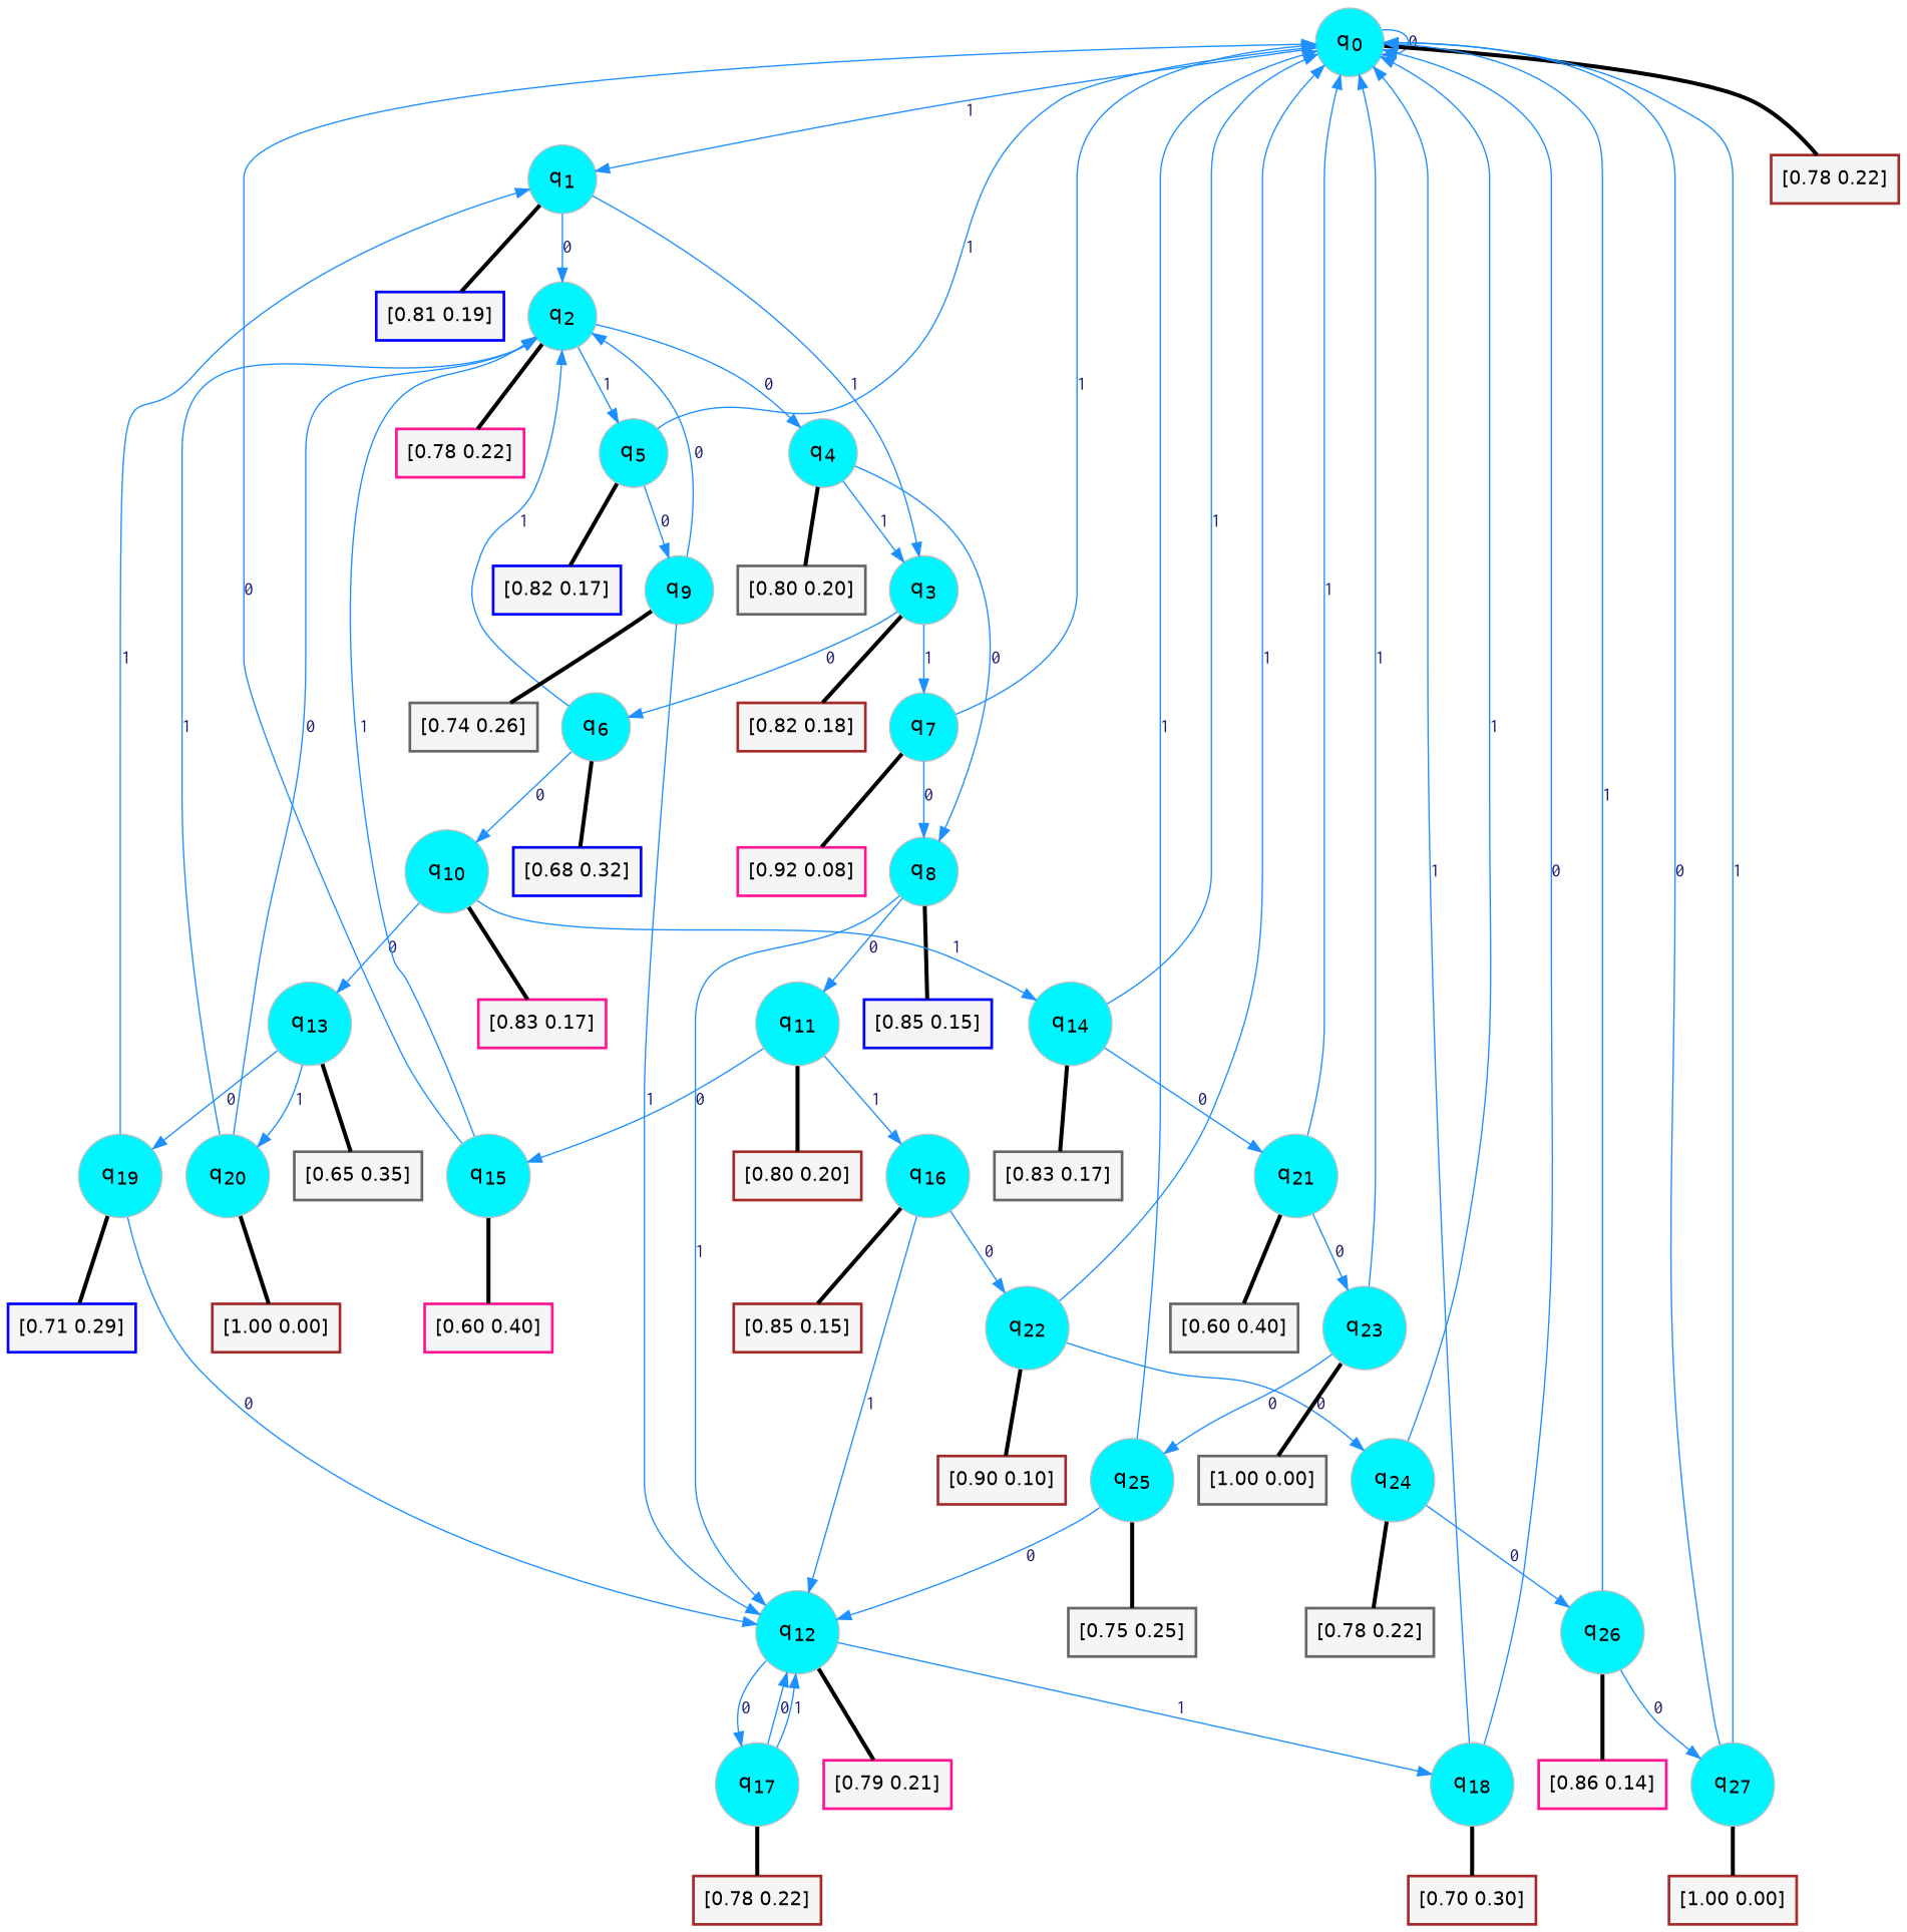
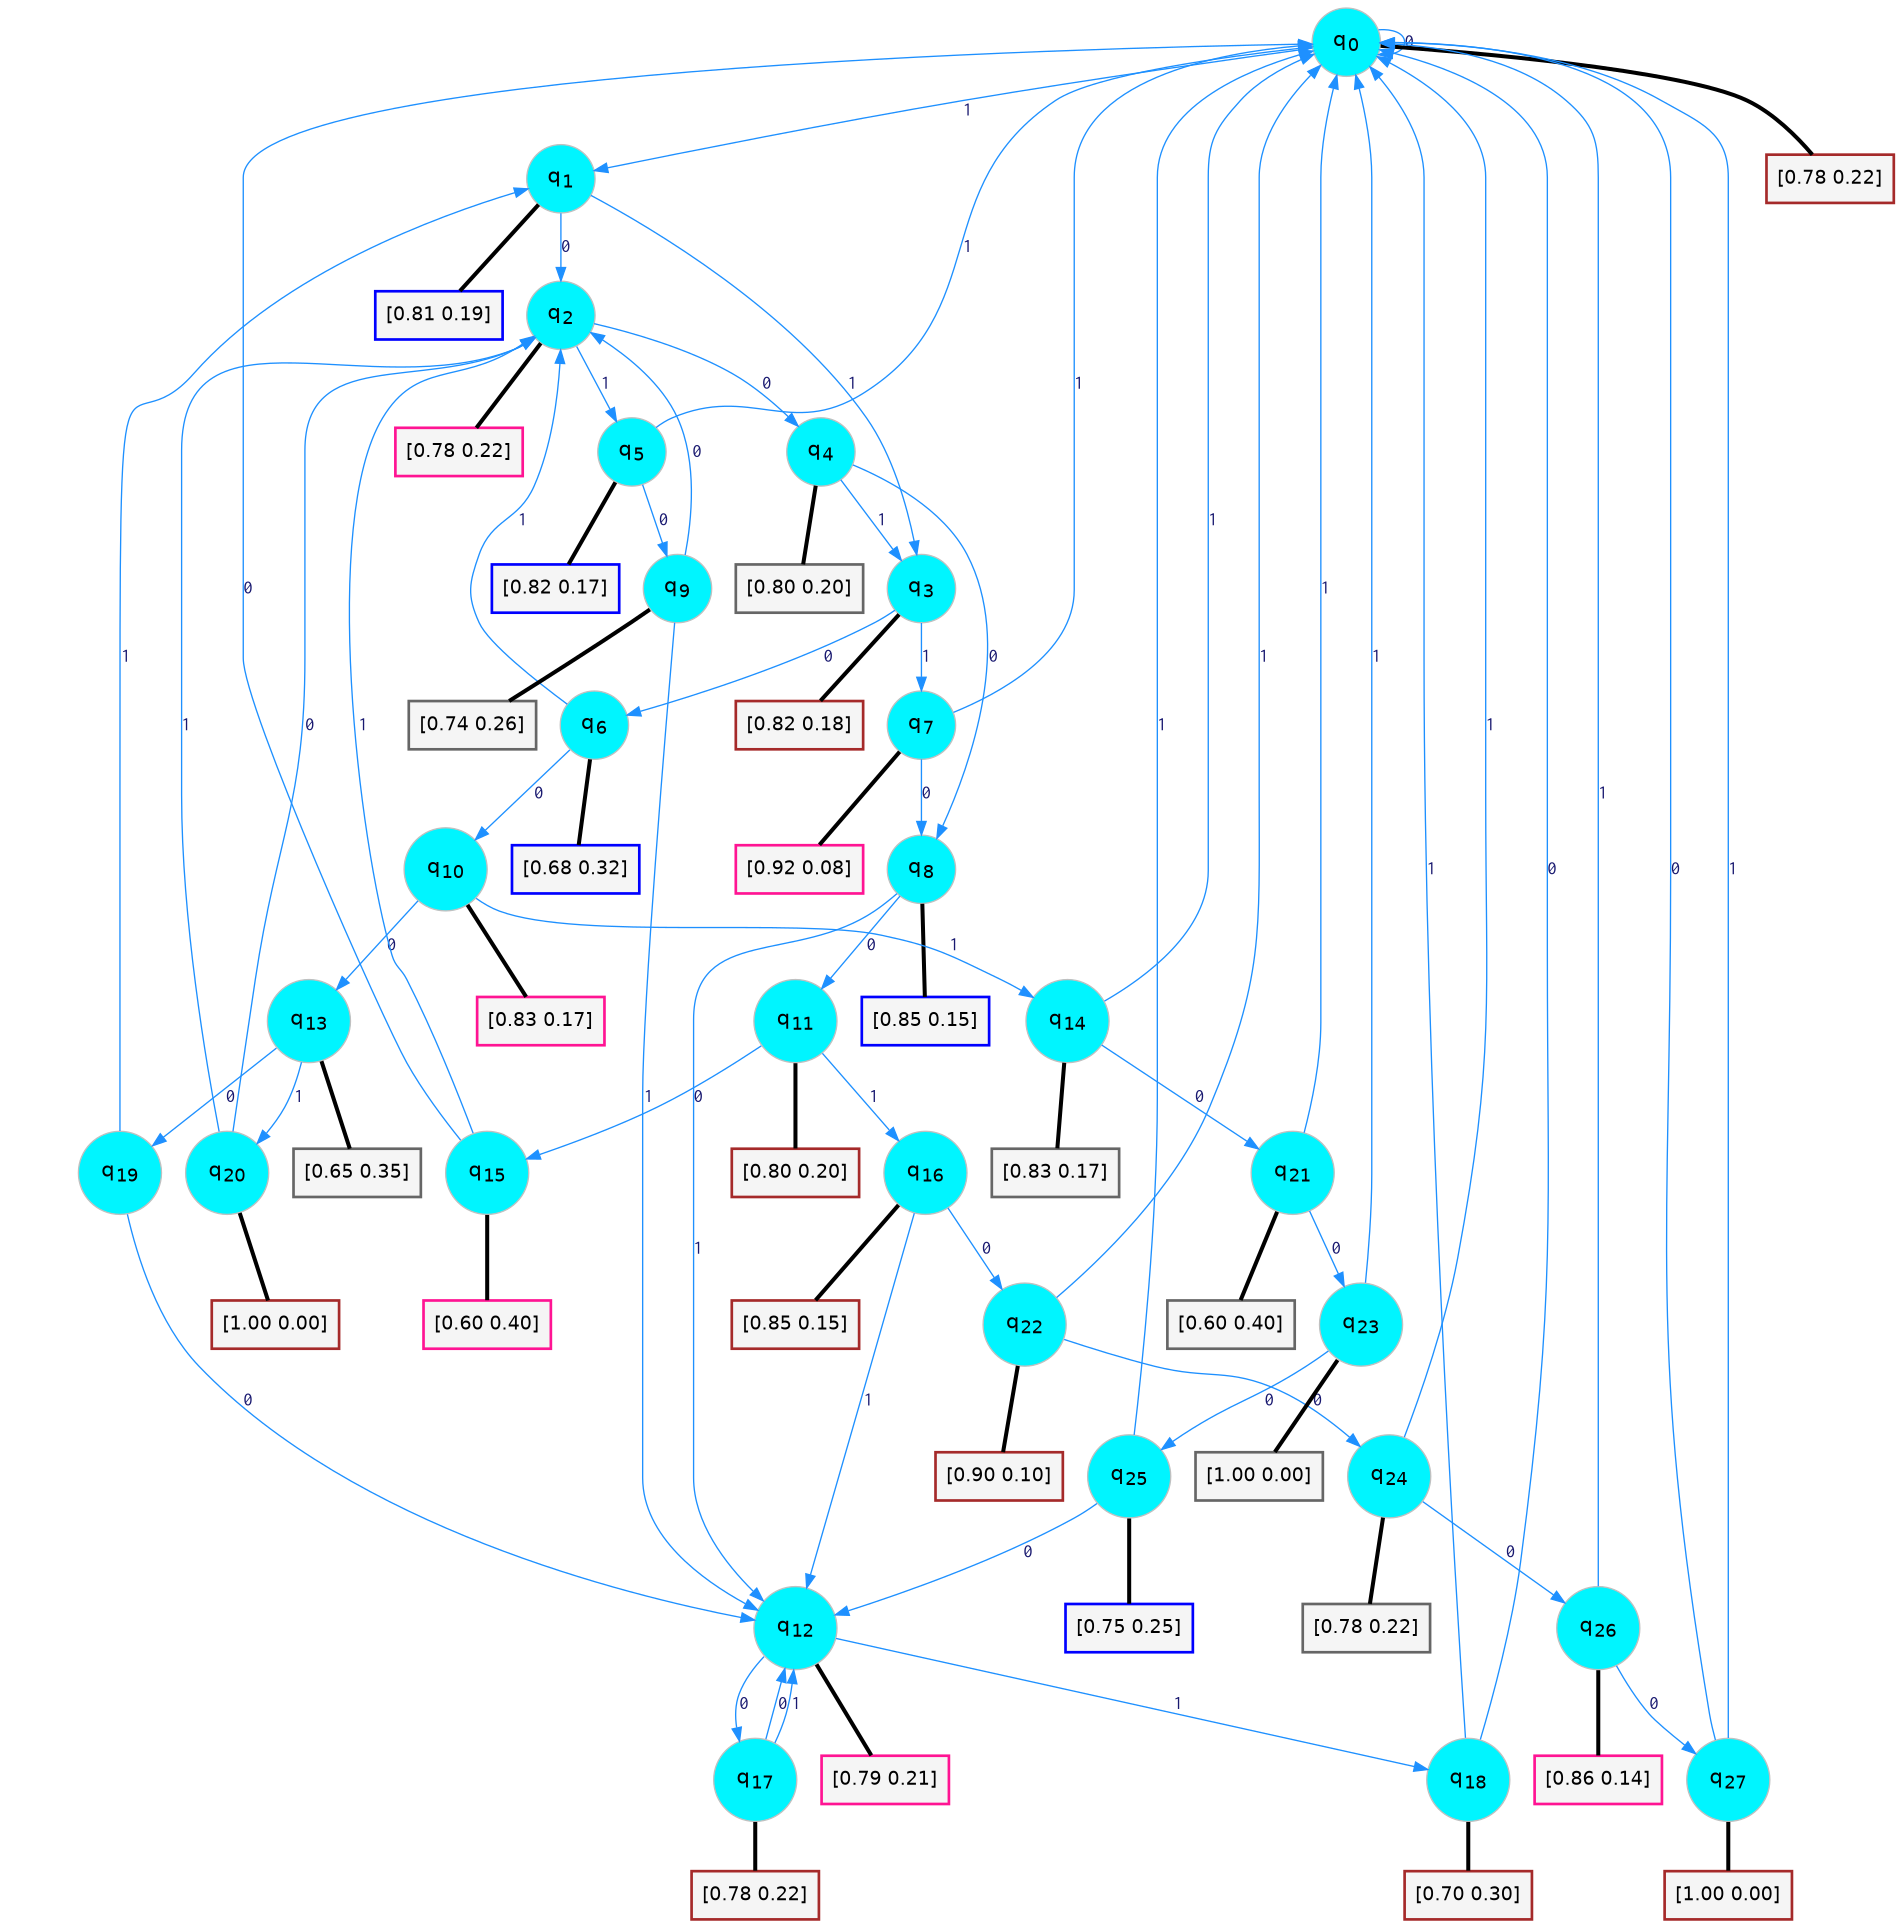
  digraph {
    rankdir=TD
    node [color=gray fillcolor=turquoise1 fontcolor=black fontname=Helvetica fontsize=16 fontweight=bold shape=circle style=filled]
    edge [arrowsize=1 color=dodgerblue1 fontcolor=midnightblue fontname=courier fontweight=bold penwidth=1 style=solid weight=20]
    n1 [label=<q<SUB>0</SUB>>]
    n2 [label=<q<SUB>1</SUB>>]
    n3 [color=brown fillcolor=whitesmoke fontsize=14 label="[0.78 0.22]" penwidth=2 shape=box]
    n4 [label=<q<SUB>2</SUB>>]
    n5 [label=<q<SUB>3</SUB>>]
    n6 [color=blue fillcolor=whitesmoke fontsize=14 label="[0.81 0.19]" penwidth=2 shape=box]
    n7 [label=<q<SUB>4</SUB>>]
    n8 [label=<q<SUB>5</SUB>>]
    n9 [color=deeppink fillcolor=whitesmoke fontsize=14 label="[0.78 0.22]" penwidth=2 shape=box]
    n10 [label=<q<SUB>6</SUB>>]
    n11 [label=<q<SUB>7</SUB>>]
    n12 [color=brown fillcolor=whitesmoke fontsize=14 label="[0.82 0.18]" penwidth=2 shape=box]
    n13 [label=<q<SUB>8</SUB>>]
    n14 [color=gray40 fillcolor=whitesmoke fontsize=14 label="[0.80 0.20]" penwidth=2 shape=box]
    n15 [label=<q<SUB>9</SUB>>]
    n16 [color=blue fillcolor=whitesmoke fontsize=14 label="[0.82 0.17]" penwidth=2 shape=box]
    n17 [label=<q<SUB>10</SUB>>]
    n18 [color=blue fillcolor=whitesmoke fontsize=14 label="[0.68 0.32]" penwidth=2 shape=box]
    n19 [color=deeppink fillcolor=whitesmoke fontsize=14 label="[0.92 0.08]" penwidth=2 shape=box]
    n20 [label=<q<SUB>11</SUB>>]
    n21 [label=<q<SUB>12</SUB>>]
    n22 [color=blue fillcolor=whitesmoke fontsize=14 label="[0.85 0.15]" penwidth=2 shape=box]
    n23 [color=gray40 fillcolor=whitesmoke fontsize=14 label="[0.74 0.26]" penwidth=2 shape=box]
    n24 [label=<q<SUB>13</SUB>>]
    n25 [label=<q<SUB>14</SUB>>]
    n26 [color=deeppink fillcolor=whitesmoke fontsize=14 label="[0.83 0.17]" penwidth=2 shape=box]
    n27 [label=<q<SUB>15</SUB>>]
    n28 [label=<q<SUB>16</SUB>>]
    n29 [color=brown fillcolor=whitesmoke fontsize=14 label="[0.80 0.20]" penwidth=2 shape=box]
    n30 [label=<q<SUB>17</SUB>>]
    n31 [label=<q<SUB>18</SUB>>]
    n32 [color=deeppink fillcolor=whitesmoke fontsize=14 label="[0.79 0.21]" penwidth=2 shape=box]
    n33 [label=<q<SUB>19</SUB>>]
    n34 [label=<q<SUB>20</SUB>>]
    n35 [color=gray40 fillcolor=whitesmoke fontsize=14 label="[0.65 0.35]" penwidth=2 shape=box]
    n36 [label=<q<SUB>21</SUB>>]
    n37 [color=gray40 fillcolor=whitesmoke fontsize=14 label="[0.83 0.17]" penwidth=2 shape=box]
    n38 [color=deeppink fillcolor=whitesmoke fontsize=14 label="[0.60 0.40]" penwidth=2 shape=box]
    n39 [label=<q<SUB>22</SUB>>]
    n40 [color=brown fillcolor=whitesmoke fontsize=14 label="[0.85 0.15]" penwidth=2 shape=box]
    n41 [color=brown fillcolor=whitesmoke fontsize=14 label="[0.78 0.22]" penwidth=2 shape=box]
    n42 [color=brown fillcolor=whitesmoke fontsize=14 label="[0.70 0.30]" penwidth=2 shape=box]
-   n43 [color=blue fillcolor=whitesmoke fontsize=14 label="[0.71 0.29]" penwidth=2 shape=box]
    n44 [color=brown fillcolor=whitesmoke fontsize=14 label="[1.00 0.00]" penwidth=2 shape=box]
    n45 [label=<q<SUB>23</SUB>>]
    n46 [color=gray40 fillcolor=whitesmoke fontsize=14 label="[0.60 0.40]" penwidth=2 shape=box]
    n47 [label=<q<SUB>24</SUB>>]
    n48 [color=brown fillcolor=whitesmoke fontsize=14 label="[0.90 0.10]" penwidth=2 shape=box]
    n49 [label=<q<SUB>25</SUB>>]
    n50 [color=gray40 fillcolor=whitesmoke fontsize=14 label="[1.00 0.00]" penwidth=2 shape=box]
    n51 [label=<q<SUB>26</SUB>>]
    n52 [color=gray40 fillcolor=whitesmoke fontsize=14 label="[0.78 0.22]" penwidth=2 shape=box]
-   n53 [color=gray40 fillcolor=whitesmoke fontsize=14 label="[0.75 0.25]" penwidth=2 shape=box]
+   n53 [color=blue fillcolor=whitesmoke fontsize=14 label="[0.75 0.25]" penwidth=2 shape=box]
    n54 [label=<q<SUB>27</SUB>>]
    n55 [color=deeppink fillcolor=whitesmoke fontsize=14 label="[0.86 0.14]" penwidth=2 shape=box]
    n56 [color=brown fillcolor=whitesmoke fontsize=14 label="[1.00 0.00]" penwidth=2 shape=box]
    n1 -> n1 [label=0]
    n1 -> n2 [label=1]
    n1 -> n3 [arrowhead=none color=black penwidth=3]
    n2 -> n4 [label=0]
    n2 -> n5 [label=1]
    n2 -> n6 [arrowhead=none color=black penwidth=3]
    n4 -> n7 [label=0]
    n4 -> n8 [label=1]
    n4 -> n9 [arrowhead=none color=black penwidth=3]
    n5 -> n10 [label=0]
    n5 -> n11 [label=1]
    n5 -> n12 [arrowhead=none color=black penwidth=3]
    n7 -> n5 [label=1]
    n7 -> n13 [label=0]
    n7 -> n14 [arrowhead=none color=black penwidth=3]
    n8 -> n1 [label=1]
    n8 -> n15 [label=0]
    n8 -> n16 [arrowhead=none color=black penwidth=3]
    n10 -> n4 [label=1]
    n10 -> n17 [label=0]
    n10 -> n18 [arrowhead=none color=black penwidth=3]
    n11 -> n1 [label=1]
    n11 -> n13 [label=0]
    n11 -> n19 [arrowhead=none color=black penwidth=3]
    n13 -> n20 [label=0]
    n13 -> n21 [label=1]
    n13 -> n22 [arrowhead=none color=black penwidth=3]
    n15 -> n4 [label=0]
    n15 -> n21 [label=1]
    n15 -> n23 [arrowhead=none color=black penwidth=3]
    n17 -> n24 [label=0]
    n17 -> n25 [label=1]
    n17 -> n26 [arrowhead=none color=black penwidth=3]
    n20 -> n27 [label=0]
    n20 -> n28 [label=1]
    n20 -> n29 [arrowhead=none color=black penwidth=3]
    n21 -> n30 [label=0]
    n21 -> n31 [label=1]
    n21 -> n32 [arrowhead=none color=black penwidth=3]
    n24 -> n33 [label=0]
    n24 -> n34 [label=1]
    n24 -> n35 [arrowhead=none color=black penwidth=3]
    n25 -> n1 [label=1]
    n25 -> n36 [label=0]
    n25 -> n37 [arrowhead=none color=black penwidth=3]
    n27 -> n1 [label=0]
    n27 -> n4 [label=1]
    n27 -> n38 [arrowhead=none color=black penwidth=3]
    n28 -> n21 [label=1]
    n28 -> n39 [label=0]
    n28 -> n40 [arrowhead=none color=black penwidth=3]
    n30 -> n21 [label=0]
    n30 -> n21 [label=1]
    n30 -> n41 [arrowhead=none color=black penwidth=3]
    n31 -> n1 [label=0]
    n31 -> n1 [label=1]
    n31 -> n42 [arrowhead=none color=black penwidth=3]
    n33 -> n2 [label=1]
    n33 -> n21 [label=0]
-   n33 -> n43 [arrowhead=none color=black penwidth=3]
    n34 -> n4 [label=0]
    n34 -> n4 [label=1]
    n34 -> n44 [arrowhead=none color=black penwidth=3]
    n36 -> n1 [label=1]
    n36 -> n45 [label=0]
    n36 -> n46 [arrowhead=none color=black penwidth=3]
    n39 -> n1 [label=1]
    n39 -> n47 [label=0]
    n39 -> n48 [arrowhead=none color=black penwidth=3]
    n45 -> n1 [label=1]
    n45 -> n49 [label=0]
    n45 -> n50 [arrowhead=none color=black penwidth=3]
    n47 -> n1 [label=1]
    n47 -> n51 [label=0]
    n47 -> n52 [arrowhead=none color=black penwidth=3]
    n49 -> n1 [label=1]
    n49 -> n21 [label=0]
    n49 -> n53 [arrowhead=none color=black penwidth=3]
    n51 -> n1 [label=1]
    n51 -> n54 [label=0]
    n51 -> n55 [arrowhead=none color=black penwidth=3]
    n54 -> n1 [label=0]
    n54 -> n1 [label=1]
    n54 -> n56 [arrowhead=none color=black penwidth=3]
  }
